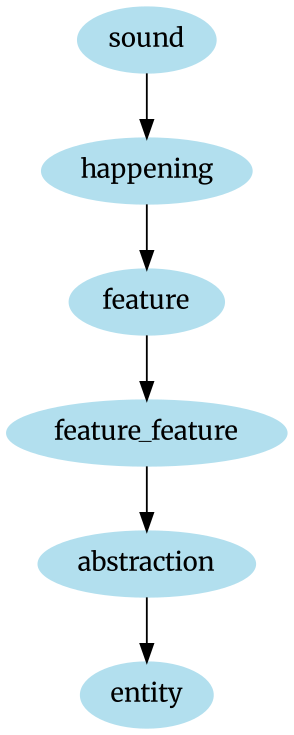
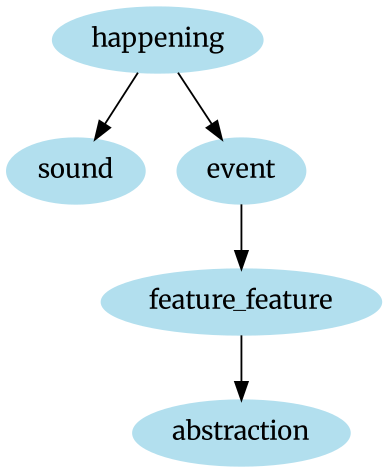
  digraph {
    fontname=Merriweather
    node [color=lightblue2 fontname=Merriweather style=filled]
    edge [fontname=Merriweather]
    sound
    happening
-   event [label=feature]
+   event
    n4 [label=feature_feature]
    abstraction
-   entity
-   sound -> happening
+   happening -> sound
    happening -> event
    event -> n4
    n4 -> abstraction
-   abstraction -> entity
  }
